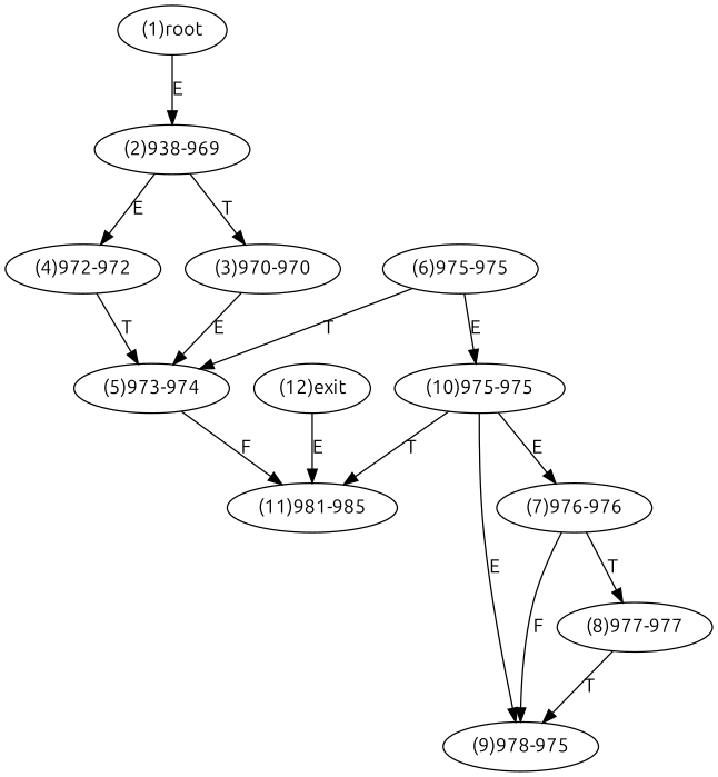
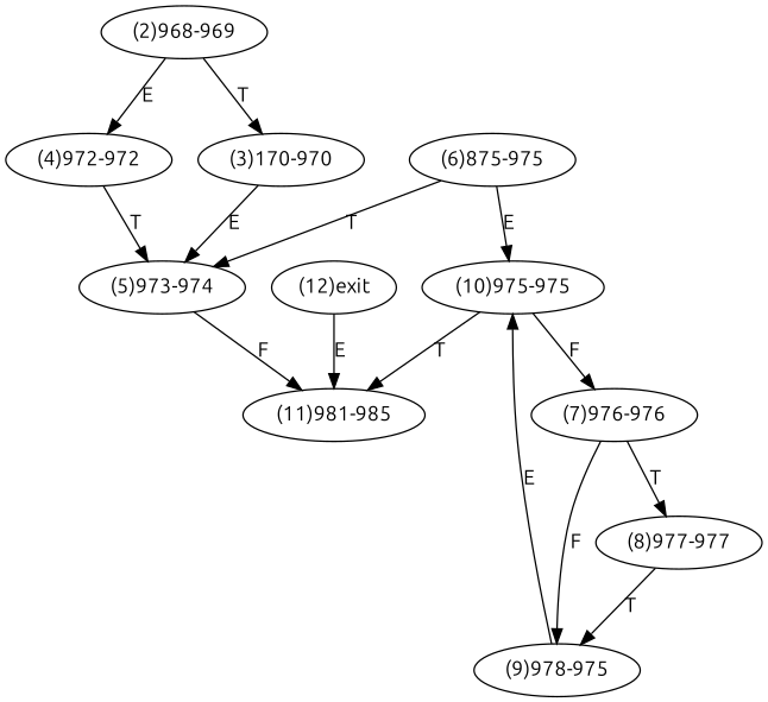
  digraph {
    fontname=Ubuntu
    node [fontname=Ubuntu]
    edge [fontname=Ubuntu]
-   n1 [label="(1)root"]
-   n2 [label="(2)938-969"]
-   n3 [label="(3)970-970"]
+   n2 [label="(2)968-969"]
+   n3 [label="(3)170-970"]
    n4 [label="(4)972-972"]
    n5 [label="(5)973-974"]
    n6 [label="(11)981-985"]
-   n7 [label="(6)975-975"]
+   n7 [label="(6)875-975"]
    n8 [label="(10)975-975"]
    n9 [label="(7)976-976"]
    n10 [label="(8)977-977"]
    n11 [label="(9)978-975"]
    n12 [label="(12)exit"]
-   n1 -> n2 [label=E]
    n2 -> n3 [label=T]
    n2 -> n4 [label=E]
    n3 -> n5 [label=E]
    n4 -> n5 [label=T]
    n5 -> n6 [label=F]
    n7 -> n5 [label=T]
    n7 -> n8 [label=E]
    n8 -> n6 [label=T]
-   n8 -> n9 [label=E]
+   n8 -> n9 [label=F]
    n9 -> n10 [label=T]
    n9 -> n11 [label=F]
    n10 -> n11 [label=T]
-   n8 -> n11 [label=E]
+   n11 -> n8 [label=E]
    n12 -> n6 [label=E]
  }
